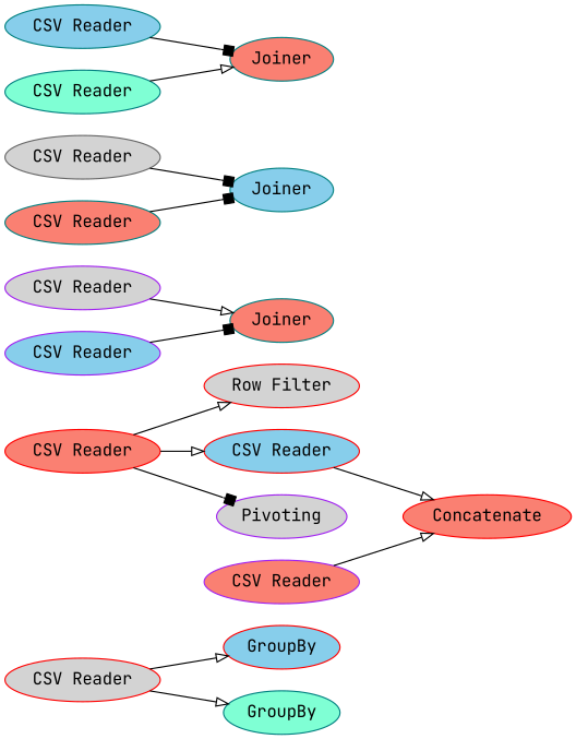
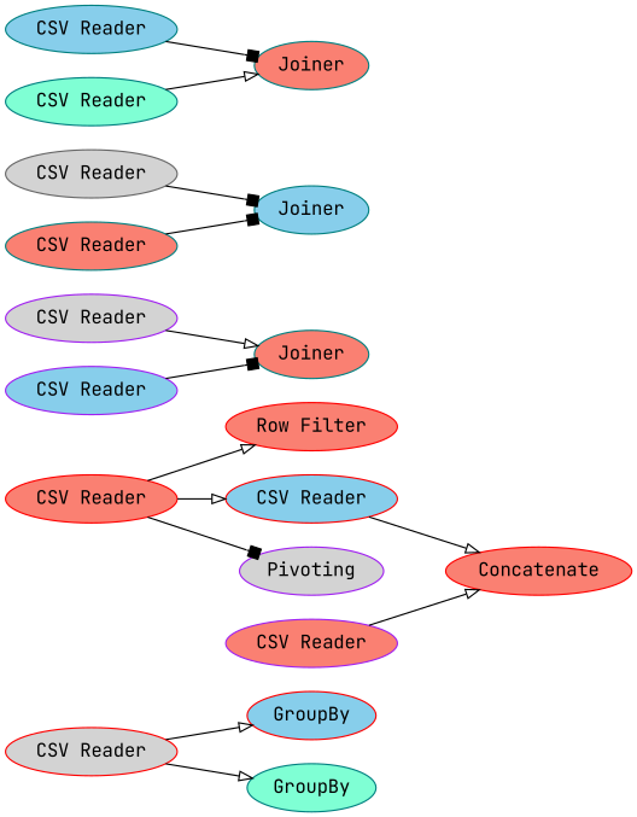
  digraph {
    rankdir=LR
    fontname="JetBrains Mono"
    node [style=filled fillcolor=salmon color=teal fontname="JetBrains Mono"]
    edge [arrowhead=onormal fontname="JetBrains Mono"]
    n1 [label=GroupBy fillcolor=skyblue color=red]
    n2 [label="CSV Reader" fillcolor=lightgrey color=red]
    n3 [label=GroupBy fillcolor=aquamarine]
-   n4 [label="Row Filter" fillcolor=lightgrey color=red]
+   n4 [label="Row Filter" color=red]
    n5 [label="CSV Reader" color=red]
    n6 [label="CSV Reader" fillcolor=skyblue color=red]
    n7 [label=Pivoting fillcolor=lightgrey color=purple]
    n8 [label=Concatenate color=red]
    n9 [label="CSV Reader" fillcolor=lightgrey color=purple]
    n10 [label=Joiner]
    n11 [label="CSV Reader" fillcolor=skyblue color=purple]
    n12 [label="CSV Reader" fillcolor=lightgrey color=gray40]
    n13 [label=Joiner fillcolor=skyblue]
    n14 [label="CSV Reader"]
    n15 [label="CSV Reader" fillcolor=skyblue]
    n16 [label=Joiner]
    n17 [label="CSV Reader" fillcolor=aquamarine]
    n18 [label="CSV Reader" color=purple]
    n2 -> n1
    n2 -> n3
    n5 -> n4
    n5 -> n6
    n5 -> n7 [arrowhead=box]
    n6 -> n8
    n9 -> n10
    n11 -> n10 [arrowhead=box]
    n12 -> n13 [arrowhead=box]
    n14 -> n13 [arrowhead=box]
    n15 -> n16 [arrowhead=box]
    n17 -> n16
    n18 -> n8
  }
